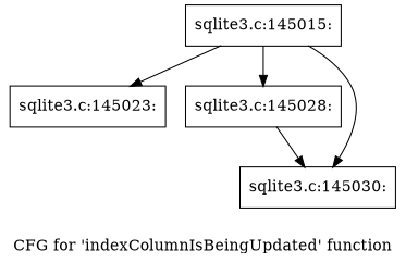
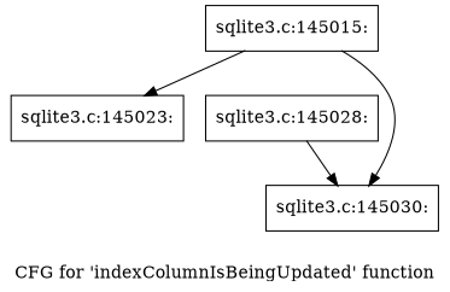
  digraph {
    label="CFG for 'indexColumnIsBeingUpdated' function"
    node [shape=record]
    n1 [label="{sqlite3.c:145015:}"]
    n2 [label="{sqlite3.c:145023:}"]
    n3 [label="{sqlite3.c:145028:}"]
    n4 [label="{sqlite3.c:145030:}"]
    n1 -> n2
-   n1 -> n3
    n1 -> n4
    n3 -> n4
  }
